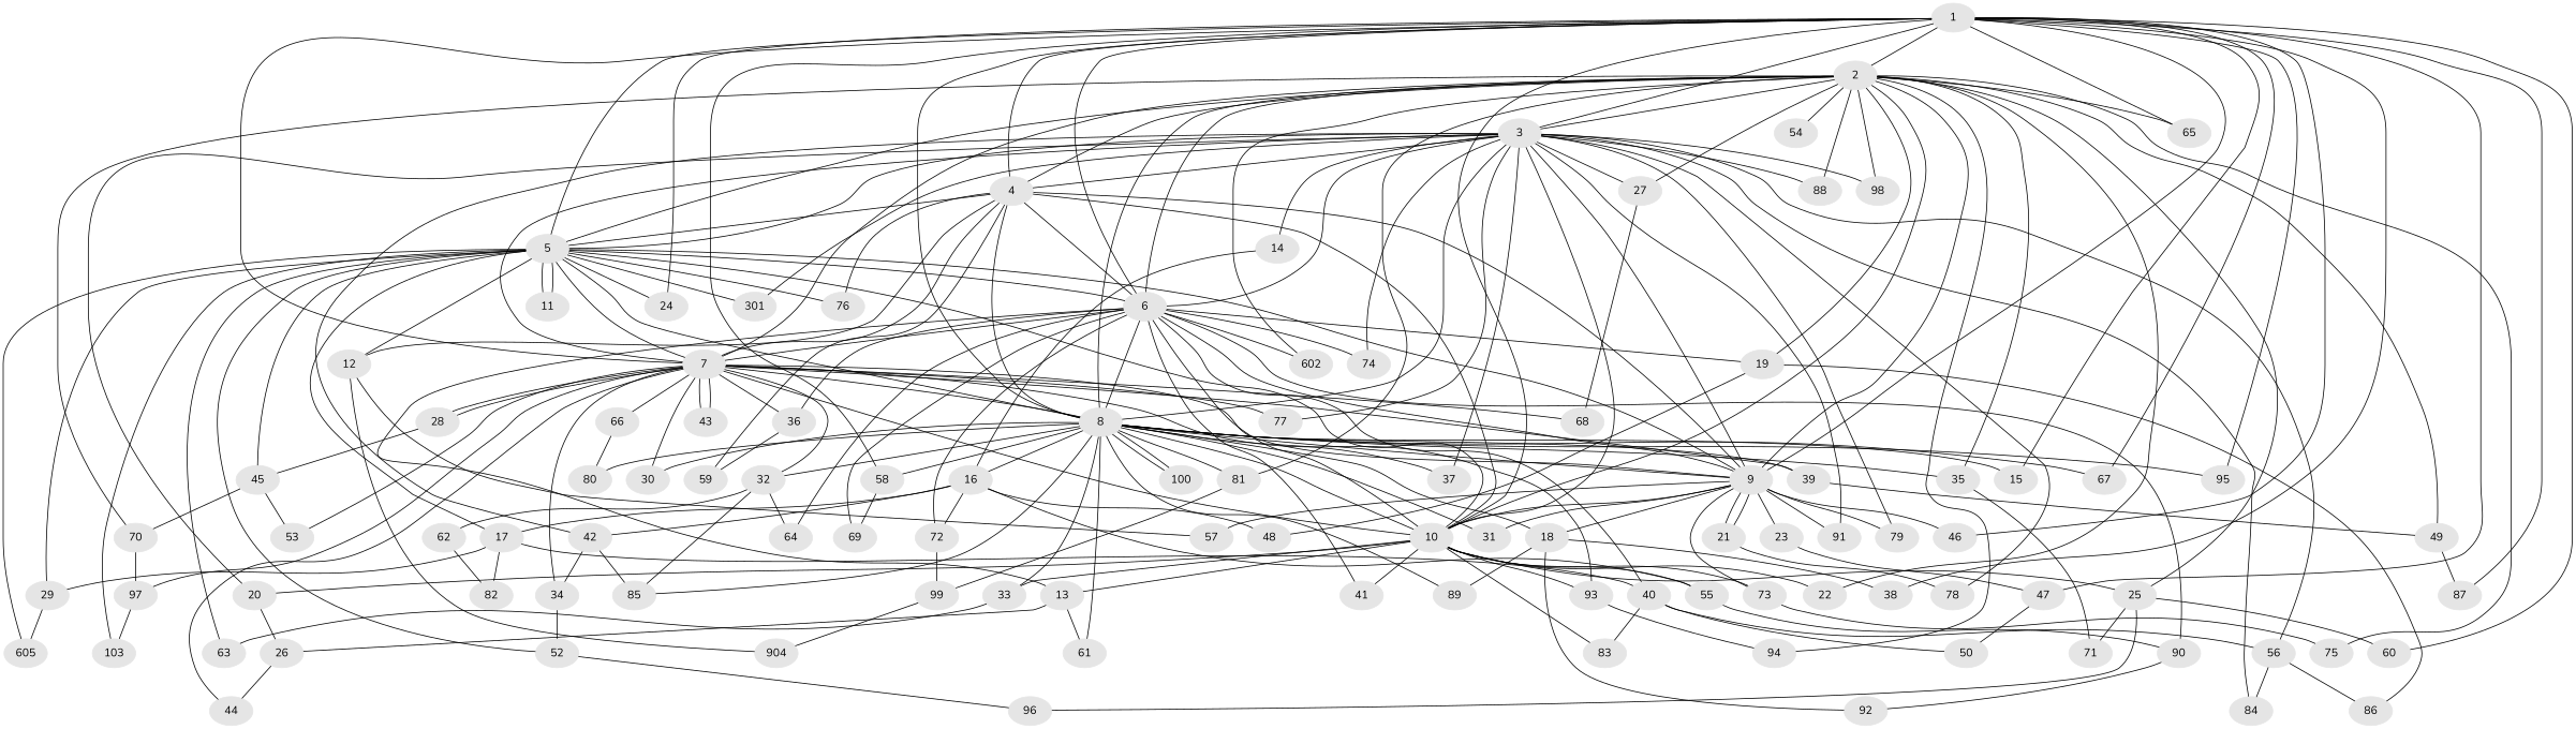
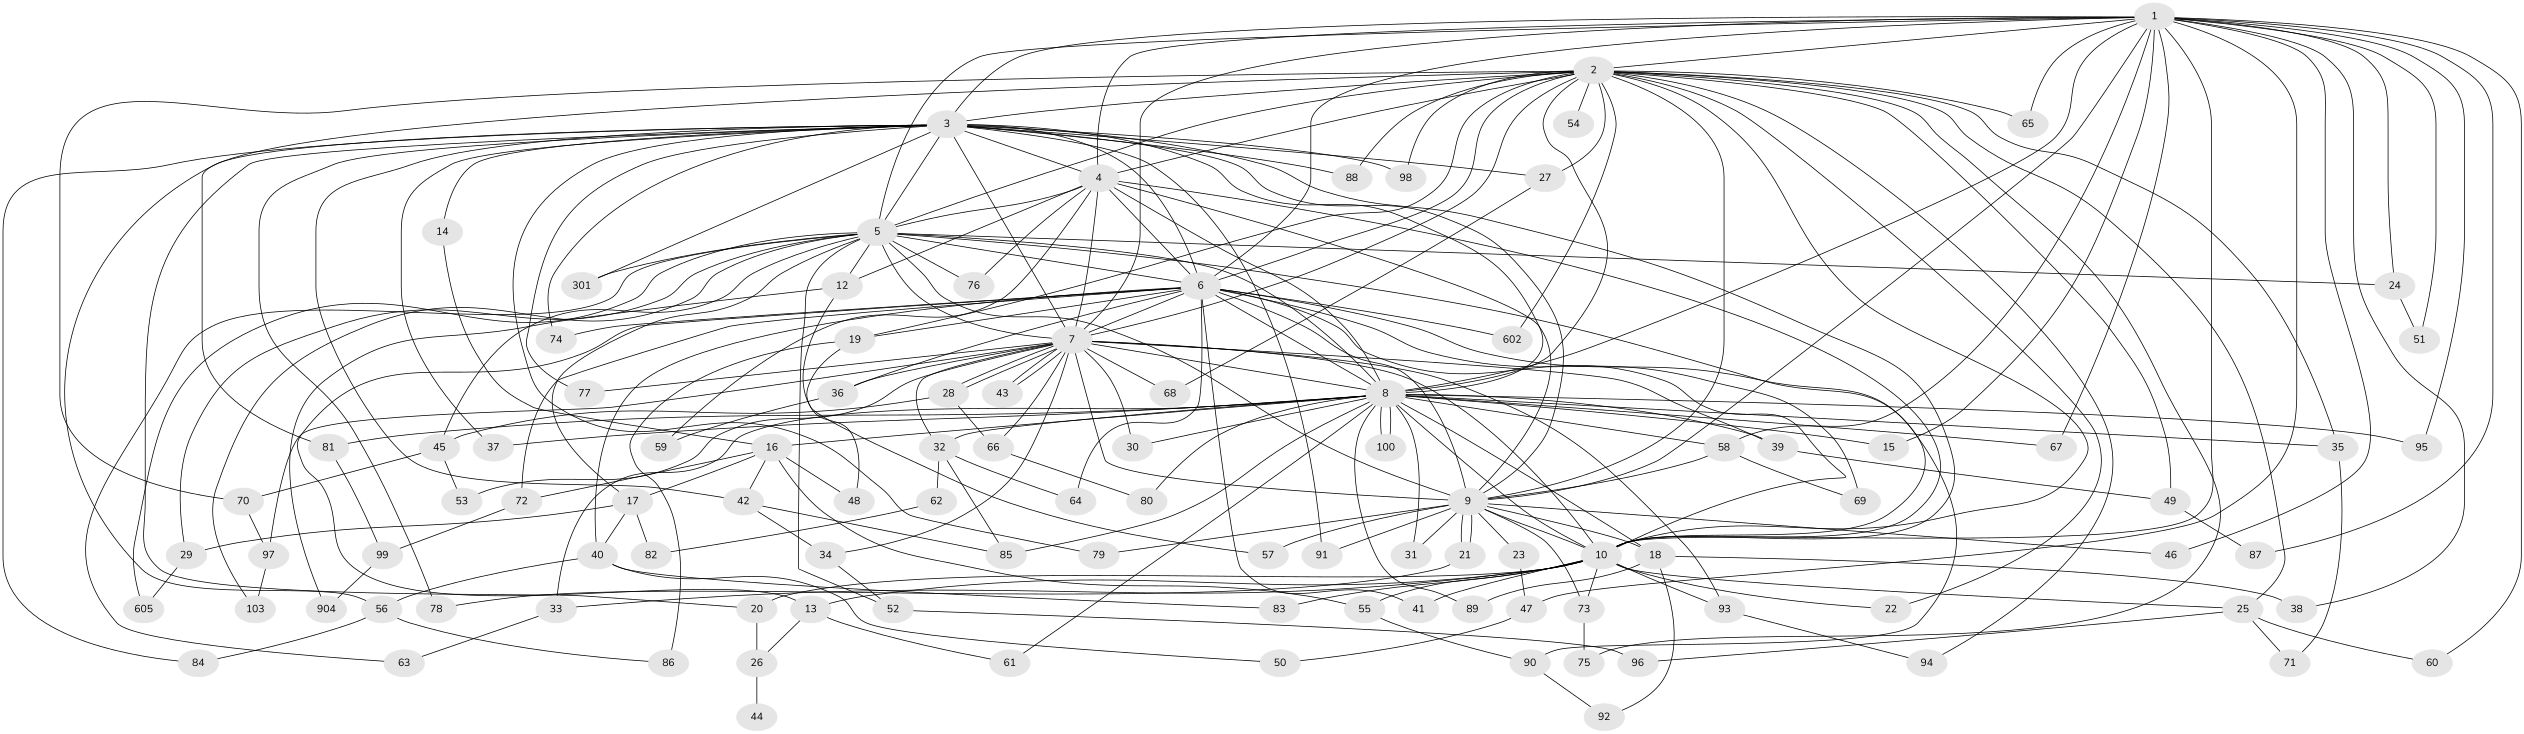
  graph {
    fontname=Nunito
    node [color=gray90 fontname=Nunito style=filled]
    edge [fontname=Nunito]
    1
    2
    3
    4
    5
    6
    7
    8
    9
    10
    15
    24
    38
    46
    47
+   51
    58
    60
    65
    67
    87
    95
    19
    22
    25
    27
    35
    49
    54
    70
    75
    81
    88
    94
    98
    n36 [label=602]
    14
    20
    37
    42
    56
    74
    77
    78
    79
    84
    91
    n48 [label=301]
    12
    59
    76
-   11
    17
    29
    45
    52
    63
    103
    n59 [label=605]
    13
    36
    40
    41
    64
    69
    72
    90
    68
    28
    30
    32
    34
    39
    43
    44
    53
    66
    93
    97
    16
    18
    31
    33
    61
    80
    85
    89
    100
    21
    23
    57
    73
    55
    83
    50
    48
    86
    71
    96
    62
    82
    99
    26
    n104 [label=904]
    92
    1 -- 2
    1 -- 3
    1 -- 4
    1 -- 5
    1 -- 6
    1 -- 7
    1 -- 8
    1 -- 9
    1 -- 10
    1 -- 15
    1 -- 24
    1 -- 38
    1 -- 46
    1 -- 47
+   1 -- 51
    1 -- 58
    1 -- 60
    1 -- 65
    1 -- 67
    1 -- 87
    1 -- 95
    2 -- 3
    2 -- 4
    2 -- 5
    2 -- 6
    2 -- 7
    2 -- 8
    2 -- 9
    2 -- 10
    2 -- 65
    2 -- 19
    2 -- 22
    2 -- 25
    2 -- 27
    2 -- 35
    2 -- 49
    2 -- 54
    2 -- 70
    2 -- 75
    2 -- 81
    2 -- 88
    2 -- 94
    2 -- 98
    2 -- n36
    3 -- 4
    3 -- 5
    3 -- 6
    3 -- 7
    3 -- 8
    3 -- 9
    3 -- 10
    3 -- 27
    3 -- 88
    3 -- 98
    3 -- 14
    3 -- 20
    3 -- 37
    3 -- 42
    3 -- 56
    3 -- 74
    3 -- 77
    3 -- 78
    3 -- 79
    3 -- 84
    3 -- 91
    3 -- n48
    4 -- 5
    4 -- 6
    4 -- 7
    4 -- 8
    4 -- 9
    4 -- 10
    4 -- 12
    4 -- 59
    4 -- 76
    5 -- 6
    5 -- 7
    5 -- 8
    5 -- 9
    5 -- 10
    5 -- 24
    5 -- n48
    5 -- 12
    5 -- 76
-   5 -- 11
-   5 -- 11
    5 -- 17
    5 -- 29
    5 -- 45
    5 -- 52
    5 -- 63
    5 -- 103
    5 -- n59
    6 -- 7
    6 -- 8
    6 -- 9
    6 -- 10
    6 -- 19
    6 -- n36
    6 -- 74
    6 -- 13
    6 -- 36
    6 -- 40
    6 -- 41
    6 -- 64
    6 -- 69
    6 -- 72
    6 -- 90
    7 -- 8
    7 -- 9
    7 -- 10
    7 -- 77
    7 -- 36
    7 -- 68
    7 -- 28
    7 -- 28
    7 -- 30
    7 -- 32
    7 -- 34
    7 -- 39
    7 -- 43
    7 -- 43
-   7 -- 44
    7 -- 53
    7 -- 66
    7 -- 93
    7 -- 97
-   8 -- 9
+   58 -- 9
    8 -- 10
    8 -- 15
    8 -- 58
    8 -- 67
    8 -- 95
    8 -- 35
    8 -- 81
    8 -- 37
    8 -- 30
    8 -- 32
    8 -- 39
    8 -- 16
    8 -- 18
    8 -- 31
    8 -- 33
    8 -- 61
    8 -- 80
    8 -- 85
    8 -- 89
    8 -- 100
    8 -- 100
    9 -- 10
    9 -- 46
    9 -- 79
    9 -- 91
    9 -- 18
    9 -- 31
    9 -- 21
    9 -- 21
    9 -- 23
    9 -- 57
    9 -- 73
    10 -- 22
    10 -- 25
    10 -- 20
    10 -- 13
    10 -- 41
    10 -- 93
    10 -- 33
    10 -- 73
    10 -- 55
    10 -- 83
+   24 -- 51
    47 -- 50
    58 -- 69
    19 -- 48
    19 -- 86
    25 -- 60
    25 -- 71
    25 -- 96
    27 -- 68
    35 -- 71
    49 -- 87
    70 -- 97
    81 -- 99
    14 -- 16
    20 -- 26
    42 -- 34
    42 -- 85
    56 -- 84
    56 -- 86
    12 -- 57
    12 -- n104
    17 -- 29
    17 -- 40
    17 -- 82
    29 -- n59
    45 -- 70
    45 -- 53
    52 -- 96
    13 -- 61
    13 -- 26
    36 -- 59
    40 -- 56
    40 -- 83
    40 -- 50
    72 -- 99
    90 -- 92
    28 -- 45
+   28 -- 66
    32 -- 64
    32 -- 85
    32 -- 62
    34 -- 52
    39 -- 49
    66 -- 80
    93 -- 94
    97 -- 103
    16 -- 42
    16 -- 17
    16 -- 72
    16 -- 55
    16 -- 48
    18 -- 38
    18 -- 89
    18 -- 92
    33 -- 63
    21 -- 78
    23 -- 47
    73 -- 75
    55 -- 90
    62 -- 82
    99 -- n104
    26 -- 44
  }
